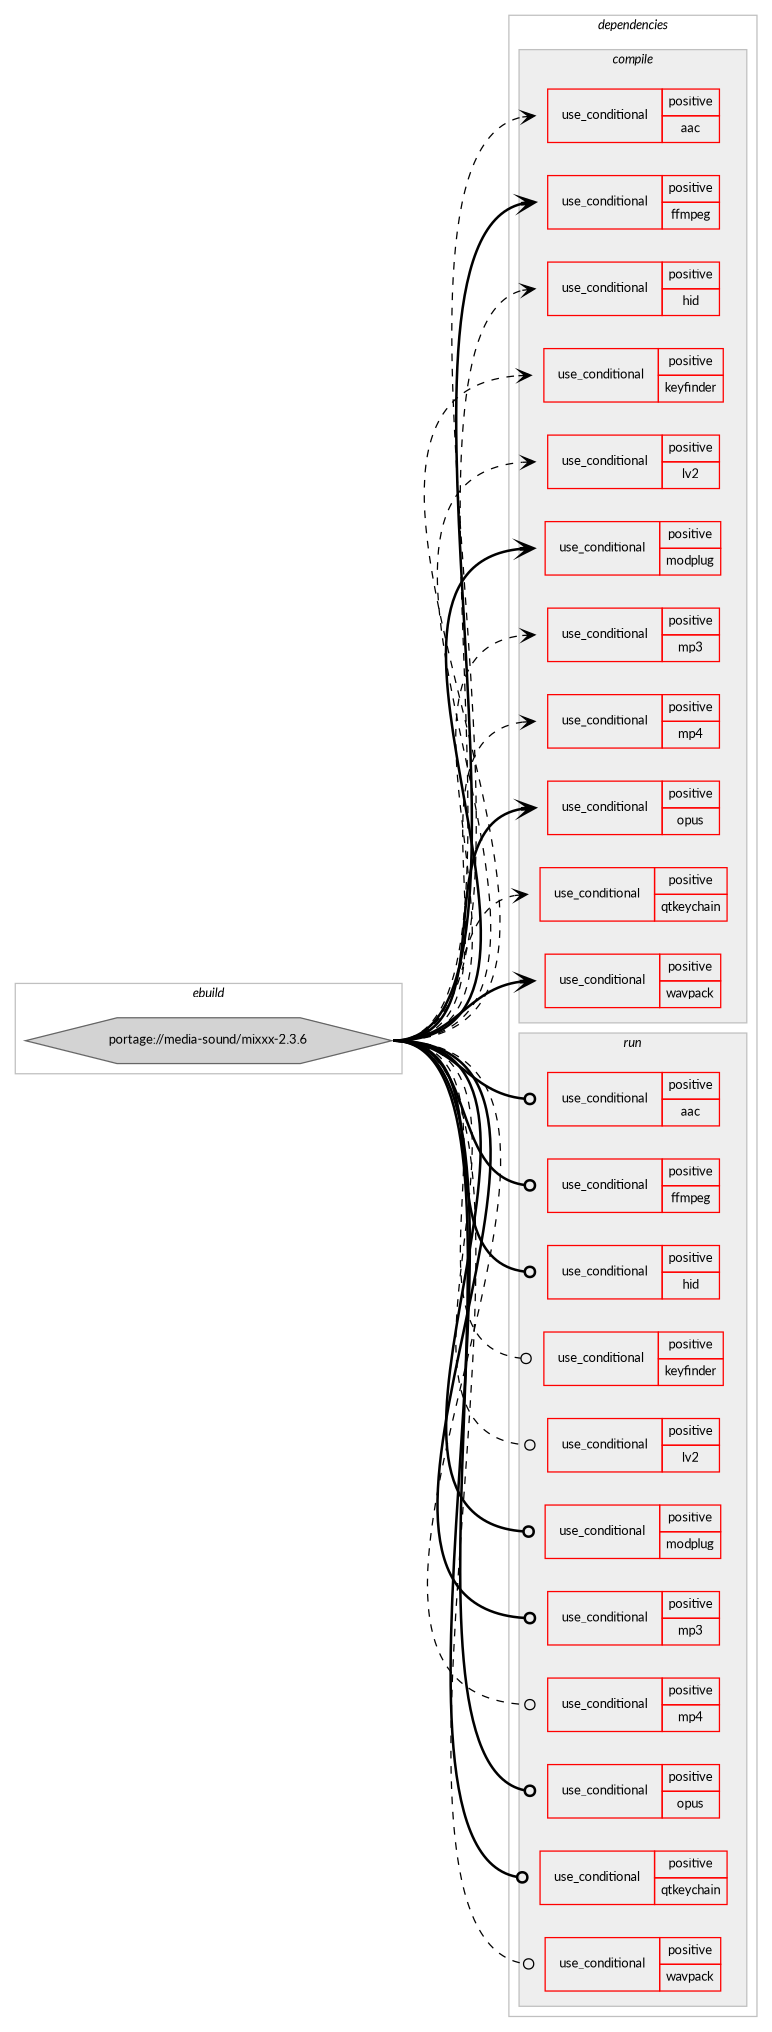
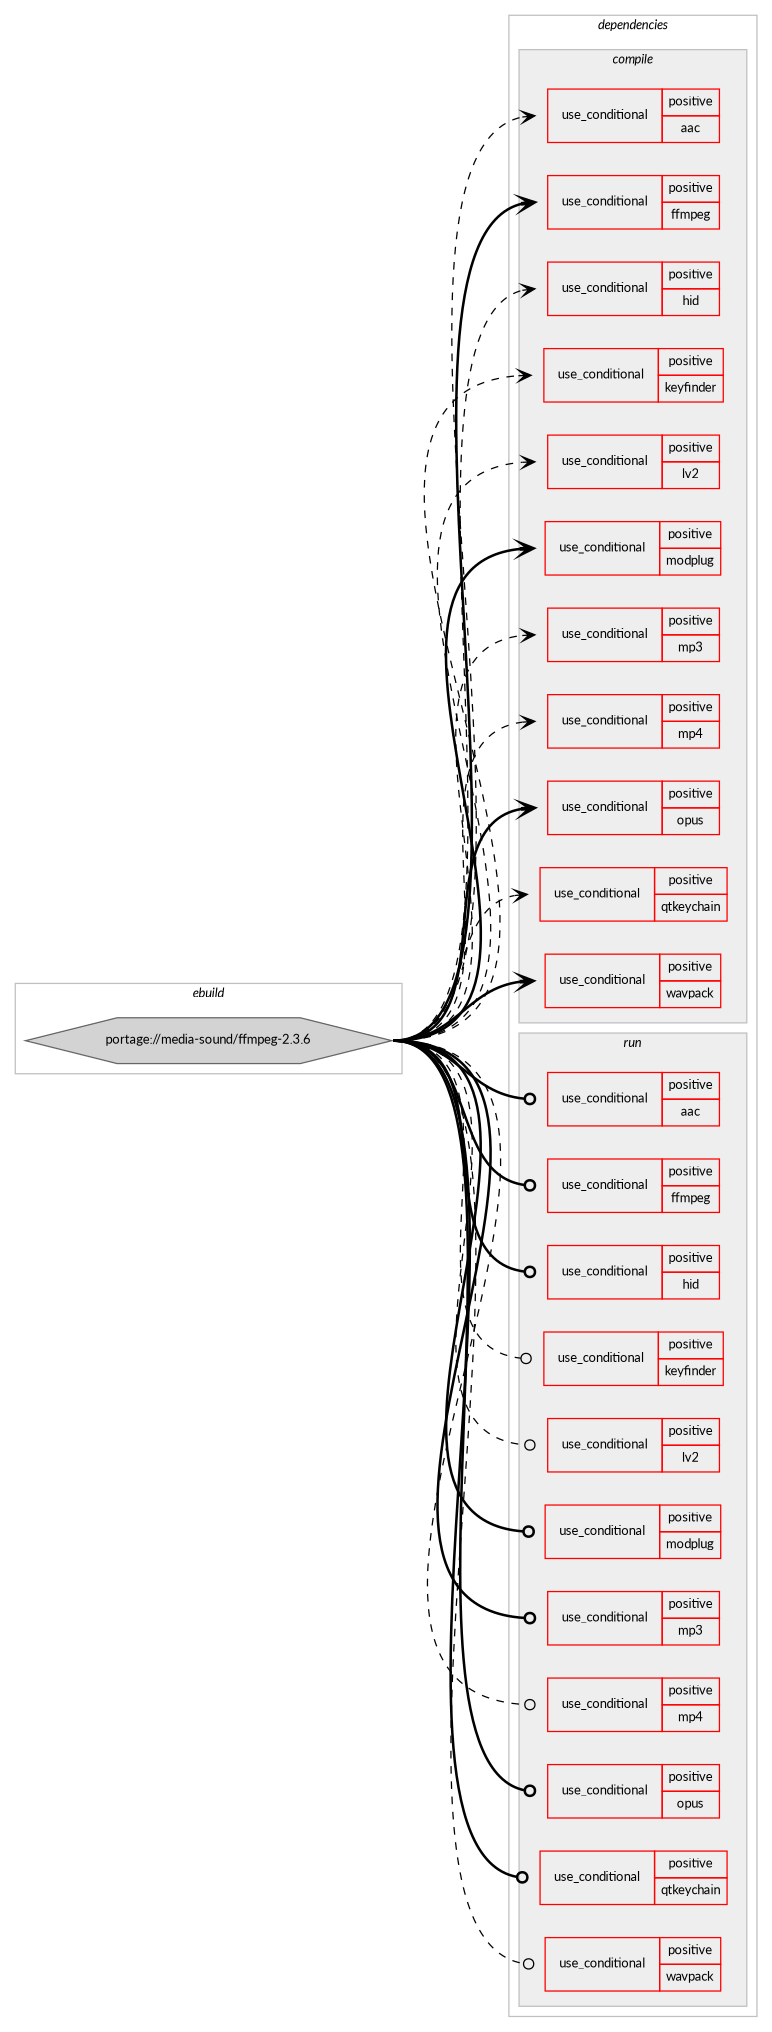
  digraph {
    compound=true
    concentrate=true
    fontname=Lato
    fontsize=10
    newrank=true
    rankdir=LR
    ranksep=1.5
    node [color=red fontname=Lato fontsize=10 shape=none]
    edge [arrowhead=vee headport=w style=dashed tailport=e weight=20 fontname=Lato]
-   n1 [color=gray40 label="portage://media-sound/mixxx-2.3.6" width=4 style=filled fillcolor=lightgrey shape=hexagon]
+   n1 [color=gray40 label="portage://media-sound/ffmpeg-2.3.6" width=4 style=filled fillcolor=lightgrey shape=hexagon]
    n2 [label=<<TABLE BORDER="0" CELLBORDER="1" CELLSPACING="0" CELLPADDING="4"><TR><TD ROWSPAN="3" CELLPADDING="10">use_conditional</TD></TR><TR><TD>positive</TD></TR><TR><TD>aac</TD></TR></TABLE>>]
    n3 [label=<<TABLE BORDER="0" CELLBORDER="1" CELLSPACING="0" CELLPADDING="4"><TR><TD ROWSPAN="3" CELLPADDING="10">use_conditional</TD></TR><TR><TD>positive</TD></TR><TR><TD>ffmpeg</TD></TR></TABLE>>]
    n4 [label=<<TABLE BORDER="0" CELLBORDER="1" CELLSPACING="0" CELLPADDING="4"><TR><TD ROWSPAN="3" CELLPADDING="10">use_conditional</TD></TR><TR><TD>positive</TD></TR><TR><TD>hid</TD></TR></TABLE>>]
    n5 [label=<<TABLE BORDER="0" CELLBORDER="1" CELLSPACING="0" CELLPADDING="4"><TR><TD ROWSPAN="3" CELLPADDING="10">use_conditional</TD></TR><TR><TD>positive</TD></TR><TR><TD>keyfinder</TD></TR></TABLE>>]
    n6 [label=<<TABLE BORDER="0" CELLBORDER="1" CELLSPACING="0" CELLPADDING="4"><TR><TD ROWSPAN="3" CELLPADDING="10">use_conditional</TD></TR><TR><TD>positive</TD></TR><TR><TD>lv2</TD></TR></TABLE>>]
    n7 [label=<<TABLE BORDER="0" CELLBORDER="1" CELLSPACING="0" CELLPADDING="4"><TR><TD ROWSPAN="3" CELLPADDING="10">use_conditional</TD></TR><TR><TD>positive</TD></TR><TR><TD>modplug</TD></TR></TABLE>>]
    n8 [label=<<TABLE BORDER="0" CELLBORDER="1" CELLSPACING="0" CELLPADDING="4"><TR><TD ROWSPAN="3" CELLPADDING="10">use_conditional</TD></TR><TR><TD>positive</TD></TR><TR><TD>mp3</TD></TR></TABLE>>]
    n9 [label=<<TABLE BORDER="0" CELLBORDER="1" CELLSPACING="0" CELLPADDING="4"><TR><TD ROWSPAN="3" CELLPADDING="10">use_conditional</TD></TR><TR><TD>positive</TD></TR><TR><TD>mp4</TD></TR></TABLE>>]
    n10 [label=<<TABLE BORDER="0" CELLBORDER="1" CELLSPACING="0" CELLPADDING="4"><TR><TD ROWSPAN="3" CELLPADDING="10">use_conditional</TD></TR><TR><TD>positive</TD></TR><TR><TD>opus</TD></TR></TABLE>>]
    n11 [label=<<TABLE BORDER="0" CELLBORDER="1" CELLSPACING="0" CELLPADDING="4"><TR><TD ROWSPAN="3" CELLPADDING="10">use_conditional</TD></TR><TR><TD>positive</TD></TR><TR><TD>qtkeychain</TD></TR></TABLE>>]
    n12 [label=<<TABLE BORDER="0" CELLBORDER="1" CELLSPACING="0" CELLPADDING="4"><TR><TD ROWSPAN="3" CELLPADDING="10">use_conditional</TD></TR><TR><TD>positive</TD></TR><TR><TD>wavpack</TD></TR></TABLE>>]
    n13 [label=<<TABLE BORDER="0" CELLBORDER="1" CELLSPACING="0" CELLPADDING="4"><TR><TD ROWSPAN="3" CELLPADDING="10">use_conditional</TD></TR><TR><TD>positive</TD></TR><TR><TD>aac</TD></TR></TABLE>>]
    n14 [label=<<TABLE BORDER="0" CELLBORDER="1" CELLSPACING="0" CELLPADDING="4"><TR><TD ROWSPAN="3" CELLPADDING="10">use_conditional</TD></TR><TR><TD>positive</TD></TR><TR><TD>ffmpeg</TD></TR></TABLE>>]
    n15 [label=<<TABLE BORDER="0" CELLBORDER="1" CELLSPACING="0" CELLPADDING="4"><TR><TD ROWSPAN="3" CELLPADDING="10">use_conditional</TD></TR><TR><TD>positive</TD></TR><TR><TD>hid</TD></TR></TABLE>>]
    n16 [label=<<TABLE BORDER="0" CELLBORDER="1" CELLSPACING="0" CELLPADDING="4"><TR><TD ROWSPAN="3" CELLPADDING="10">use_conditional</TD></TR><TR><TD>positive</TD></TR><TR><TD>keyfinder</TD></TR></TABLE>>]
    n17 [label=<<TABLE BORDER="0" CELLBORDER="1" CELLSPACING="0" CELLPADDING="4"><TR><TD ROWSPAN="3" CELLPADDING="10">use_conditional</TD></TR><TR><TD>positive</TD></TR><TR><TD>lv2</TD></TR></TABLE>>]
    n18 [label=<<TABLE BORDER="0" CELLBORDER="1" CELLSPACING="0" CELLPADDING="4"><TR><TD ROWSPAN="3" CELLPADDING="10">use_conditional</TD></TR><TR><TD>positive</TD></TR><TR><TD>modplug</TD></TR></TABLE>>]
    n19 [label=<<TABLE BORDER="0" CELLBORDER="1" CELLSPACING="0" CELLPADDING="4"><TR><TD ROWSPAN="3" CELLPADDING="10">use_conditional</TD></TR><TR><TD>positive</TD></TR><TR><TD>mp3</TD></TR></TABLE>>]
    n20 [label=<<TABLE BORDER="0" CELLBORDER="1" CELLSPACING="0" CELLPADDING="4"><TR><TD ROWSPAN="3" CELLPADDING="10">use_conditional</TD></TR><TR><TD>positive</TD></TR><TR><TD>mp4</TD></TR></TABLE>>]
    n21 [label=<<TABLE BORDER="0" CELLBORDER="1" CELLSPACING="0" CELLPADDING="4"><TR><TD ROWSPAN="3" CELLPADDING="10">use_conditional</TD></TR><TR><TD>positive</TD></TR><TR><TD>opus</TD></TR></TABLE>>]
    n22 [label=<<TABLE BORDER="0" CELLBORDER="1" CELLSPACING="0" CELLPADDING="4"><TR><TD ROWSPAN="3" CELLPADDING="10">use_conditional</TD></TR><TR><TD>positive</TD></TR><TR><TD>qtkeychain</TD></TR></TABLE>>]
    n23 [label=<<TABLE BORDER="0" CELLBORDER="1" CELLSPACING="0" CELLPADDING="4"><TR><TD ROWSPAN="3" CELLPADDING="10">use_conditional</TD></TR><TR><TD>positive</TD></TR><TR><TD>wavpack</TD></TR></TABLE>>]
    subgraph cluster_1 {
      color=gray
      label=<<i>ebuild</i>>
      rank=same
      n1
    }
    subgraph cluster_2 {
      color=gray
      label=<<i>dependencies</i>>
      subgraph cluster_3 {
        color=gray
        fillcolor="#eeeeee"
        label=<<i>compile</i>>
        style=filled
        subgraph sub_4 {
          color=gray
          fillcolor="#eeeeee"
          label=<<i>compile</i>>
          style=filled
          n2
        }
        subgraph sub_5 {
          color=gray
          fillcolor="#eeeeee"
          label=<<i>compile</i>>
          style=filled
          n3
        }
        subgraph sub_6 {
          color=gray
          fillcolor="#eeeeee"
          label=<<i>compile</i>>
          style=filled
          n4
        }
        subgraph sub_7 {
          color=gray
          fillcolor="#eeeeee"
          label=<<i>compile</i>>
          style=filled
          n5
        }
        subgraph sub_8 {
          color=gray
          fillcolor="#eeeeee"
          label=<<i>compile</i>>
          style=filled
          n6
        }
        subgraph sub_9 {
          color=gray
          fillcolor="#eeeeee"
          label=<<i>compile</i>>
          style=filled
          n7
        }
        subgraph sub_10 {
          color=gray
          fillcolor="#eeeeee"
          label=<<i>compile</i>>
          style=filled
          n8
        }
        subgraph sub_11 {
          color=gray
          fillcolor="#eeeeee"
          label=<<i>compile</i>>
          style=filled
          n9
        }
        subgraph sub_12 {
          color=gray
          fillcolor="#eeeeee"
          label=<<i>compile</i>>
          style=filled
          n10
        }
        subgraph sub_13 {
          color=gray
          fillcolor="#eeeeee"
          label=<<i>compile</i>>
          style=filled
          n11
        }
        subgraph sub_14 {
          color=gray
          fillcolor="#eeeeee"
          label=<<i>compile</i>>
          style=filled
          n12
        }
      }
      subgraph cluster_15 {
        color=gray
        fillcolor="#eeeeee"
        label=<<i>compile and run</i>>
        style=filled
      }
      subgraph cluster_16 {
        color=gray
        fillcolor="#eeeeee"
        label=<<i>run</i>>
        style=filled
        subgraph sub_17 {
          color=gray
          fillcolor="#eeeeee"
          label=<<i>run</i>>
          style=filled
          n13
        }
        subgraph sub_18 {
          color=gray
          fillcolor="#eeeeee"
          label=<<i>run</i>>
          style=filled
          n14
        }
        subgraph sub_19 {
          color=gray
          fillcolor="#eeeeee"
          label=<<i>run</i>>
          style=filled
          n15
        }
        subgraph sub_20 {
          color=gray
          fillcolor="#eeeeee"
          label=<<i>run</i>>
          style=filled
          n16
        }
        subgraph sub_21 {
          color=gray
          fillcolor="#eeeeee"
          label=<<i>run</i>>
          style=filled
          n17
        }
        subgraph sub_22 {
          color=gray
          fillcolor="#eeeeee"
          label=<<i>run</i>>
          style=filled
          n18
        }
        subgraph sub_23 {
          color=gray
          fillcolor="#eeeeee"
          label=<<i>run</i>>
          style=filled
          n19
        }
        subgraph sub_24 {
          color=gray
          fillcolor="#eeeeee"
          label=<<i>run</i>>
          style=filled
          n20
        }
        subgraph sub_25 {
          color=gray
          fillcolor="#eeeeee"
          label=<<i>run</i>>
          style=filled
          n21
        }
        subgraph sub_26 {
          color=gray
          fillcolor="#eeeeee"
          label=<<i>run</i>>
          style=filled
          n22
        }
        subgraph sub_27 {
          color=gray
          fillcolor="#eeeeee"
          label=<<i>run</i>>
          style=filled
          n23
        }
      }
    }
    subgraph cluster_28 {
      color=gray
      label=<<i>candidates</i>>
      rank=same
    }
    n1 -> n2
    n1 -> n3 [style=bold]
    n1 -> n4
    n1 -> n5
    n1 -> n6
    n1 -> n7 [style=bold]
    n1 -> n8
    n1 -> n9
    n1 -> n10 [style=bold]
    n1 -> n11
    n1 -> n12 [style=bold]
    n1 -> n13 [arrowhead=odot style=bold]
    n1 -> n14 [arrowhead=odot style=bold]
    n1 -> n15 [arrowhead=odot style=bold]
    n1 -> n16 [arrowhead=odot]
    n1 -> n17 [arrowhead=odot]
    n1 -> n18 [arrowhead=odot style=bold]
    n1 -> n19 [arrowhead=odot style=bold]
    n1 -> n20 [arrowhead=odot]
    n1 -> n21 [arrowhead=odot style=bold]
    n1 -> n22 [arrowhead=odot style=bold]
    n1 -> n23 [arrowhead=odot]
  }
